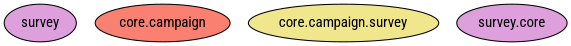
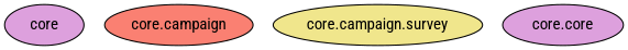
  digraph {
    rankdir=BT
    fontname="Roboto Condensed"
    node [shape=ellipse style=filled fillcolor=plum fontname="Roboto Condensed"]
-   n1 [label=survey]
+   n1 [label=core]
    n2 [label="core.campaign" fillcolor=salmon]
    n3 [label="core.campaign.survey" fillcolor=khaki]
-   n4 [label="survey.core"]
+   n4 [label="core.core"]
  }
